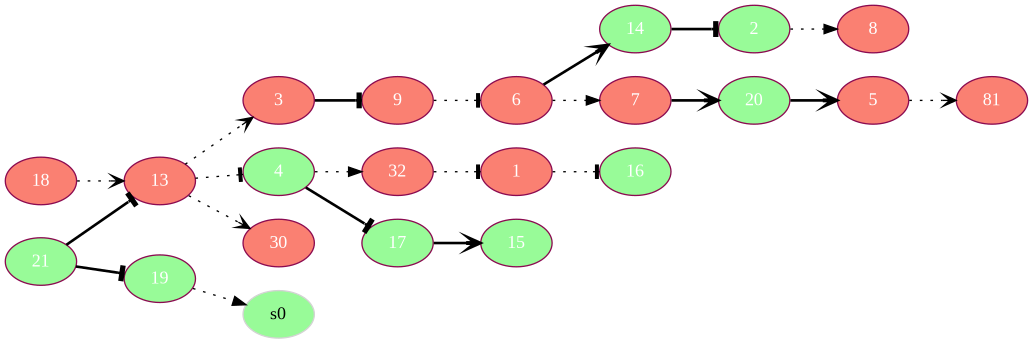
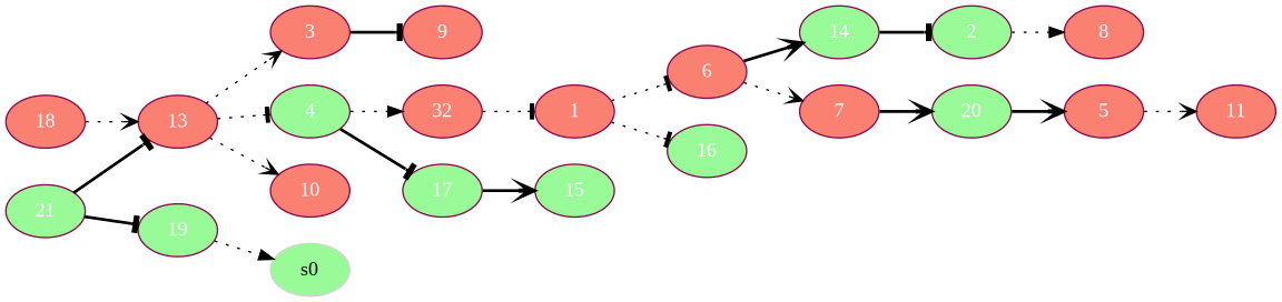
  digraph {
    fontname="Liberation Serif"
    rankdir=LR
    node [color=deeppink4 fillcolor=salmon fontcolor=white fontname="Liberation Serif" style=filled]
    edge [arrowhead=tee fontname="Liberation Serif" style=dotted]
    n1 [label=32]
    1
    6
    16 [fillcolor=palegreen]
    14 [fillcolor=palegreen]
    7
    2 [fillcolor=palegreen]
    8
    13
    3
    4 [fillcolor=palegreen]
-   10 [label=30]
+   10
    9
    17 [fillcolor=palegreen]
    18
    15 [fillcolor=palegreen]
    20 [fillcolor=palegreen]
    5
-   11 [label=81]
+   11
    21 [fillcolor=palegreen]
    19 [fillcolor=palegreen]
    s0 [color=lightgrey fillcolor=palegreen fontcolor=black]
    n1 -> 1
-   9 -> 6
+   1 -> 6
    1 -> 16
    6 -> 14 [arrowhead=vee style=bold]
-   6 -> 7 [arrowhead=normal]
+   6 -> 7 [arrowhead=vee]
    14 -> 2 [style=bold]
    7 -> 20 [arrowhead=vee style=bold]
    2 -> 8 [arrowhead=normal]
    13 -> 3 [arrowhead=vee]
    13 -> 4
    13 -> 10 [arrowhead=vee]
    3 -> 9 [style=bold]
    4 -> n1 [arrowhead=normal]
    4 -> 17 [style=bold]
    17 -> 15 [arrowhead=vee style=bold]
    18 -> 13 [arrowhead=vee]
    20 -> 5 [arrowhead=vee style=bold]
    5 -> 11 [arrowhead=vee]
    21 -> 13 [style=bold]
    21 -> 19 [style=bold]
    19 -> s0 [arrowhead=normal]
  }
